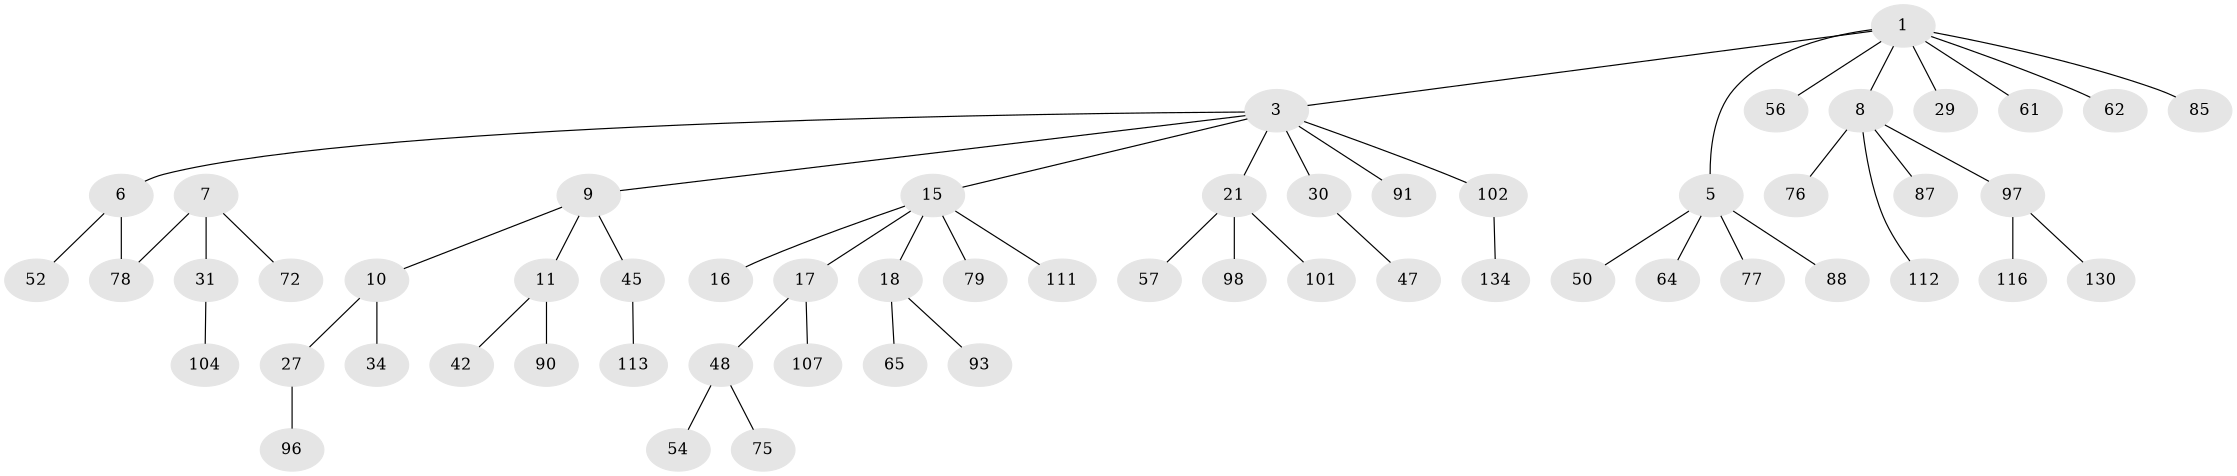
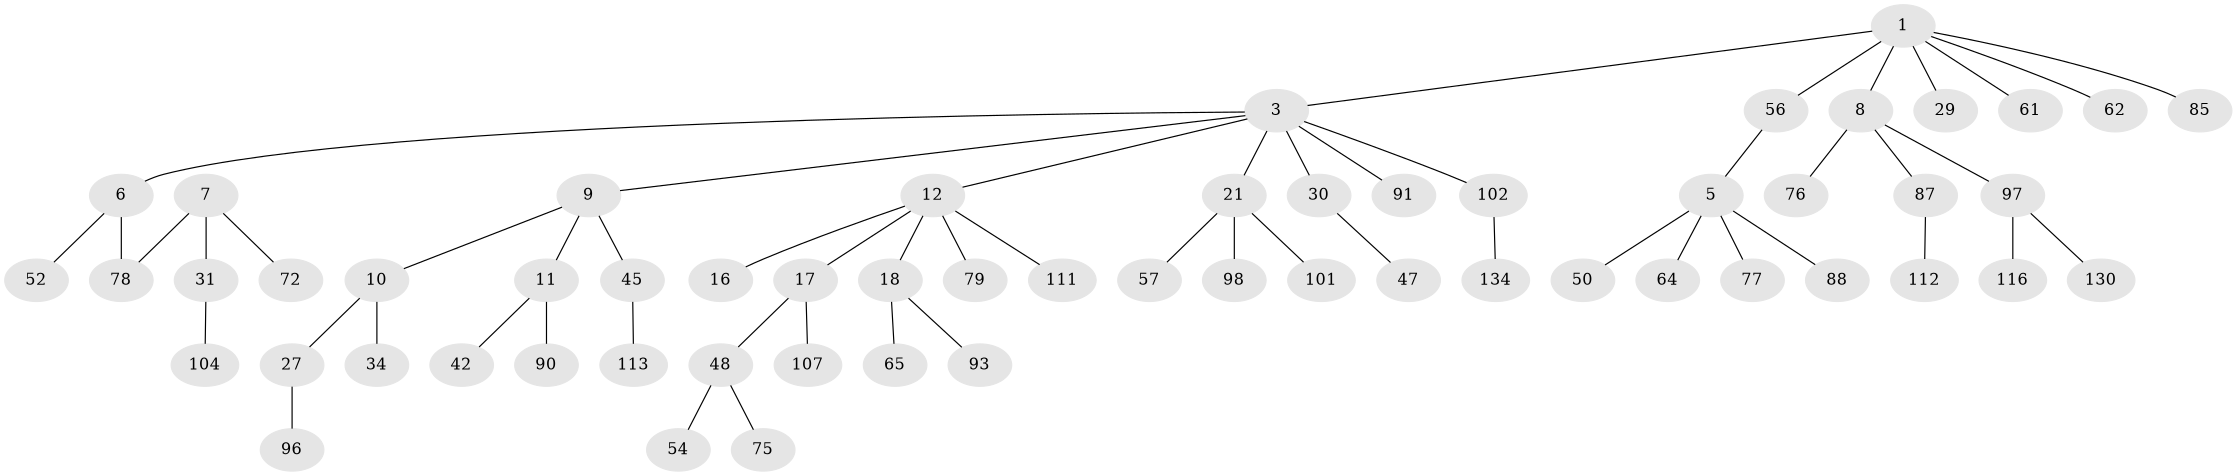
  graph {
    node [color=gray90 style=filled]
    1 [super="+2+44"]
    3 [super="+4"]
    5 [super="+32+26"]
    8 [super="+66+13+60"]
    29 [super="+40"]
    56 [super="+127+117+70"]
    61
    62
    85 [super="+95"]
    6 [super="+14"]
    9 [super="+12"]
-   15 [super="+23"]
+   15 [super="+23" label=12]
    21 [super="+28+63"]
    30 [super="+55"]
    91
    102
    50 [super="+92+53"]
    64 [super="+125"]
    77
    88 [super="+99"]
    76
    87
    97
    112
    52 [super="+74"]
    78
    10
    11 [super="+81"]
    45
    16 [super="+39"]
    17 [super="+20+37"]
    18
    79 [super="+115"]
    111
    57
    98
    101
    47
    134
    7 [super="+25"]
    31 [super="+43+142+109+106"]
    72
    104
    116 [super="+122"]
    130
    27 [super="+143+83+41"]
    34 [super="+38"]
    42
    90
    113
    96 [super="+133"]
    48
    107
    65 [super="+80+71"]
    93 [super="+137"]
    54
    75 [super="+139+86"]
    1 -- 3
-   1 -- 5
+   56 -- 5
    1 -- 8
    1 -- 29
    1 -- 56
    1 -- 61
    1 -- 62
    1 -- 85
    3 -- 6
    3 -- 9
    3 -- 15
    3 -- 21
    3 -- 30
    3 -- 91
    3 -- 102
    5 -- 50
    5 -- 64
    5 -- 77
    5 -- 88
    8 -- 76
    8 -- 87
    8 -- 97
-   8 -- 112
+   87 -- 112
    6 -- 52
    6 -- 78
    9 -- 10
    9 -- 11
    9 -- 45
    15 -- 16
    15 -- 17
    15 -- 18
    15 -- 79
    15 -- 111
    21 -- 57
    21 -- 98
    21 -- 101
    30 -- 47
    102 -- 134
    97 -- 116
    97 -- 130
    10 -- 27
    10 -- 34
    11 -- 42
    11 -- 90
    45 -- 113
    17 -- 48
    17 -- 107
    18 -- 65
    18 -- 93
    7 -- 78
    7 -- 31
    7 -- 72
    31 -- 104
    27 -- 96
    48 -- 54
    48 -- 75
  }
